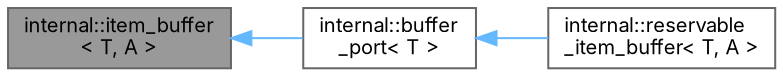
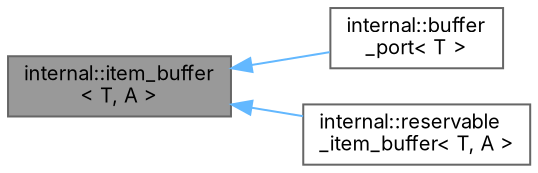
  digraph {
    fontname=Inter
    rankdir=LR
    node [color=gray40 fillcolor=white fontname=Inter fontsize=10 shape=box style=filled]
    edge [color=steelblue1 dir=back fontname=Inter fontsize=10 labelfontname=Helvetica labelfontsize=10 style=solid]
    n1 [fillcolor=grey60 fontcolor=black height=0.2 label="internal::item_buffer\l\< T, A \>" width=0.4]
    n2 [height=0.2 label="internal::buffer\l_port\< T \>" width=0.4]
    n3 [height=0.2 label="internal::reservable\l_item_buffer\< T, A \>" width=0.4]
    n1 -> n2
-   n2 -> n3
+   n1 -> n3
  }
